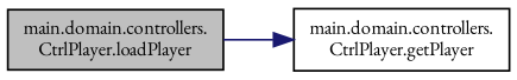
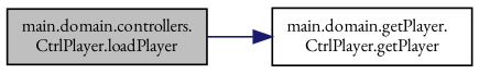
  digraph {
    rankdir=LR
    fontname="EB Garamond"
    node [color=black fontname="EB Garamond" fontsize=10 shape=record style=filled]
    n1 [fillcolor=grey75 fontcolor=black height=0.2 label="main.domain.controllers.\lCtrlPlayer.loadPlayer" width=0.4]
-   n2 [fillcolor=white height=0.2 label="main.domain.controllers.\lCtrlPlayer.getPlayer" width=0.4]
+   n2 [fillcolor=white height=0.2 label="main.domain.getPlayer.\lCtrlPlayer.getPlayer" width=0.4]
    n1 -> n2 [color=midnightblue fontname="EB Garamond" fontsize=10 labelfontname=Helvetica labelfontsize=10 style=solid]
  }
